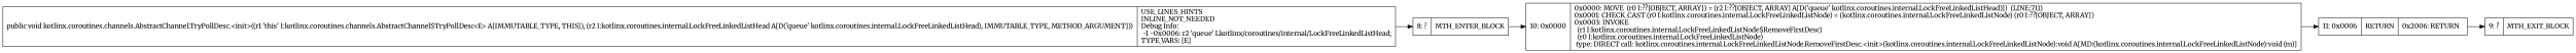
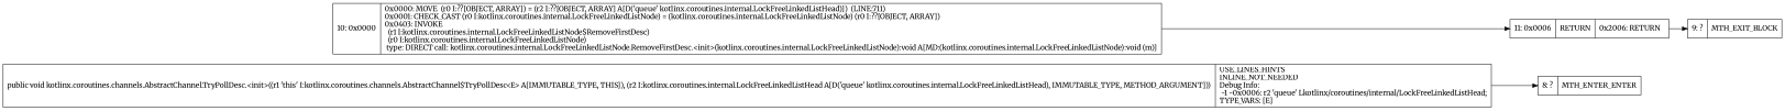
  digraph {
    fontname=Merriweather
    rankdir=LR
    node [fontname=Merriweather shape=record]
    edge [fontname=Merriweather]
-   n1 [label="{8\:\ ?|MTH_ENTER_BLOCK\l}"]
-   n2 [label="{10\:\ 0x0000|0x0000: MOVE  (r0 I:??[OBJECT, ARRAY]) = (r2 I:??[OBJECT, ARRAY] A[D('queue' kotlinx.coroutines.internal.LockFreeLinkedListHead)])  (LINE:711)\l0x0001: CHECK_CAST (r0 I:kotlinx.coroutines.internal.LockFreeLinkedListNode) = (kotlinx.coroutines.internal.LockFreeLinkedListNode) (r0 I:??[OBJECT, ARRAY]) \l0x0003: INVOKE  \l  (r1 I:kotlinx.coroutines.internal.LockFreeLinkedListNode$RemoveFirstDesc)\l  (r0 I:kotlinx.coroutines.internal.LockFreeLinkedListNode)\l type: DIRECT call: kotlinx.coroutines.internal.LockFreeLinkedListNode.RemoveFirstDesc.\<init\>(kotlinx.coroutines.internal.LockFreeLinkedListNode):void A[MD:(kotlinx.coroutines.internal.LockFreeLinkedListNode):void (m)]\l}"]
+   n1 [label="{8\:\ ?|MTH_ENTER_ENTER\l}"]
+   n2 [label="{10\:\ 0x0000|0x0000: MOVE  (r0 I:??[OBJECT, ARRAY]) = (r2 I:??[OBJECT, ARRAY] A[D('queue' kotlinx.coroutines.internal.LockFreeLinkedListHead)])  (LINE:711)\l0x0001: CHECK_CAST (r0 I:kotlinx.coroutines.internal.LockFreeLinkedListNode) = (kotlinx.coroutines.internal.LockFreeLinkedListNode) (r0 I:??[OBJECT, ARRAY]) \l0x0403: INVOKE  \l  (r1 I:kotlinx.coroutines.internal.LockFreeLinkedListNode$RemoveFirstDesc)\l  (r0 I:kotlinx.coroutines.internal.LockFreeLinkedListNode)\l type: DIRECT call: kotlinx.coroutines.internal.LockFreeLinkedListNode.RemoveFirstDesc.\<init\>(kotlinx.coroutines.internal.LockFreeLinkedListNode):void A[MD:(kotlinx.coroutines.internal.LockFreeLinkedListNode):void (m)]\l}"]
    n3 [label="{11\:\ 0x0006|RETURN\l|0x2006: RETURN   \l}"]
    n4 [label="{9\:\ ?|MTH_EXIT_BLOCK\l}"]
    n5 [label="{public void kotlinx.coroutines.channels.AbstractChannel.TryPollDesc.\<init\>((r1 'this' I:kotlinx.coroutines.channels.AbstractChannel$TryPollDesc\<E\> A[IMMUTABLE_TYPE, THIS]), (r2 I:kotlinx.coroutines.internal.LockFreeLinkedListHead A[D('queue' kotlinx.coroutines.internal.LockFreeLinkedListHead), IMMUTABLE_TYPE, METHOD_ARGUMENT]))  | USE_LINES_HINTS\lINLINE_NOT_NEEDED\lDebug Info:\l  \-1 \-0x0006: r2 'queue' Lkotlinx\/coroutines\/internal\/LockFreeLinkedListHead;\lTYPE_VARS: [E]\l}"]
-   n1 -> n2
    n2 -> n3
    n3 -> n4
    n5 -> n1
  }
